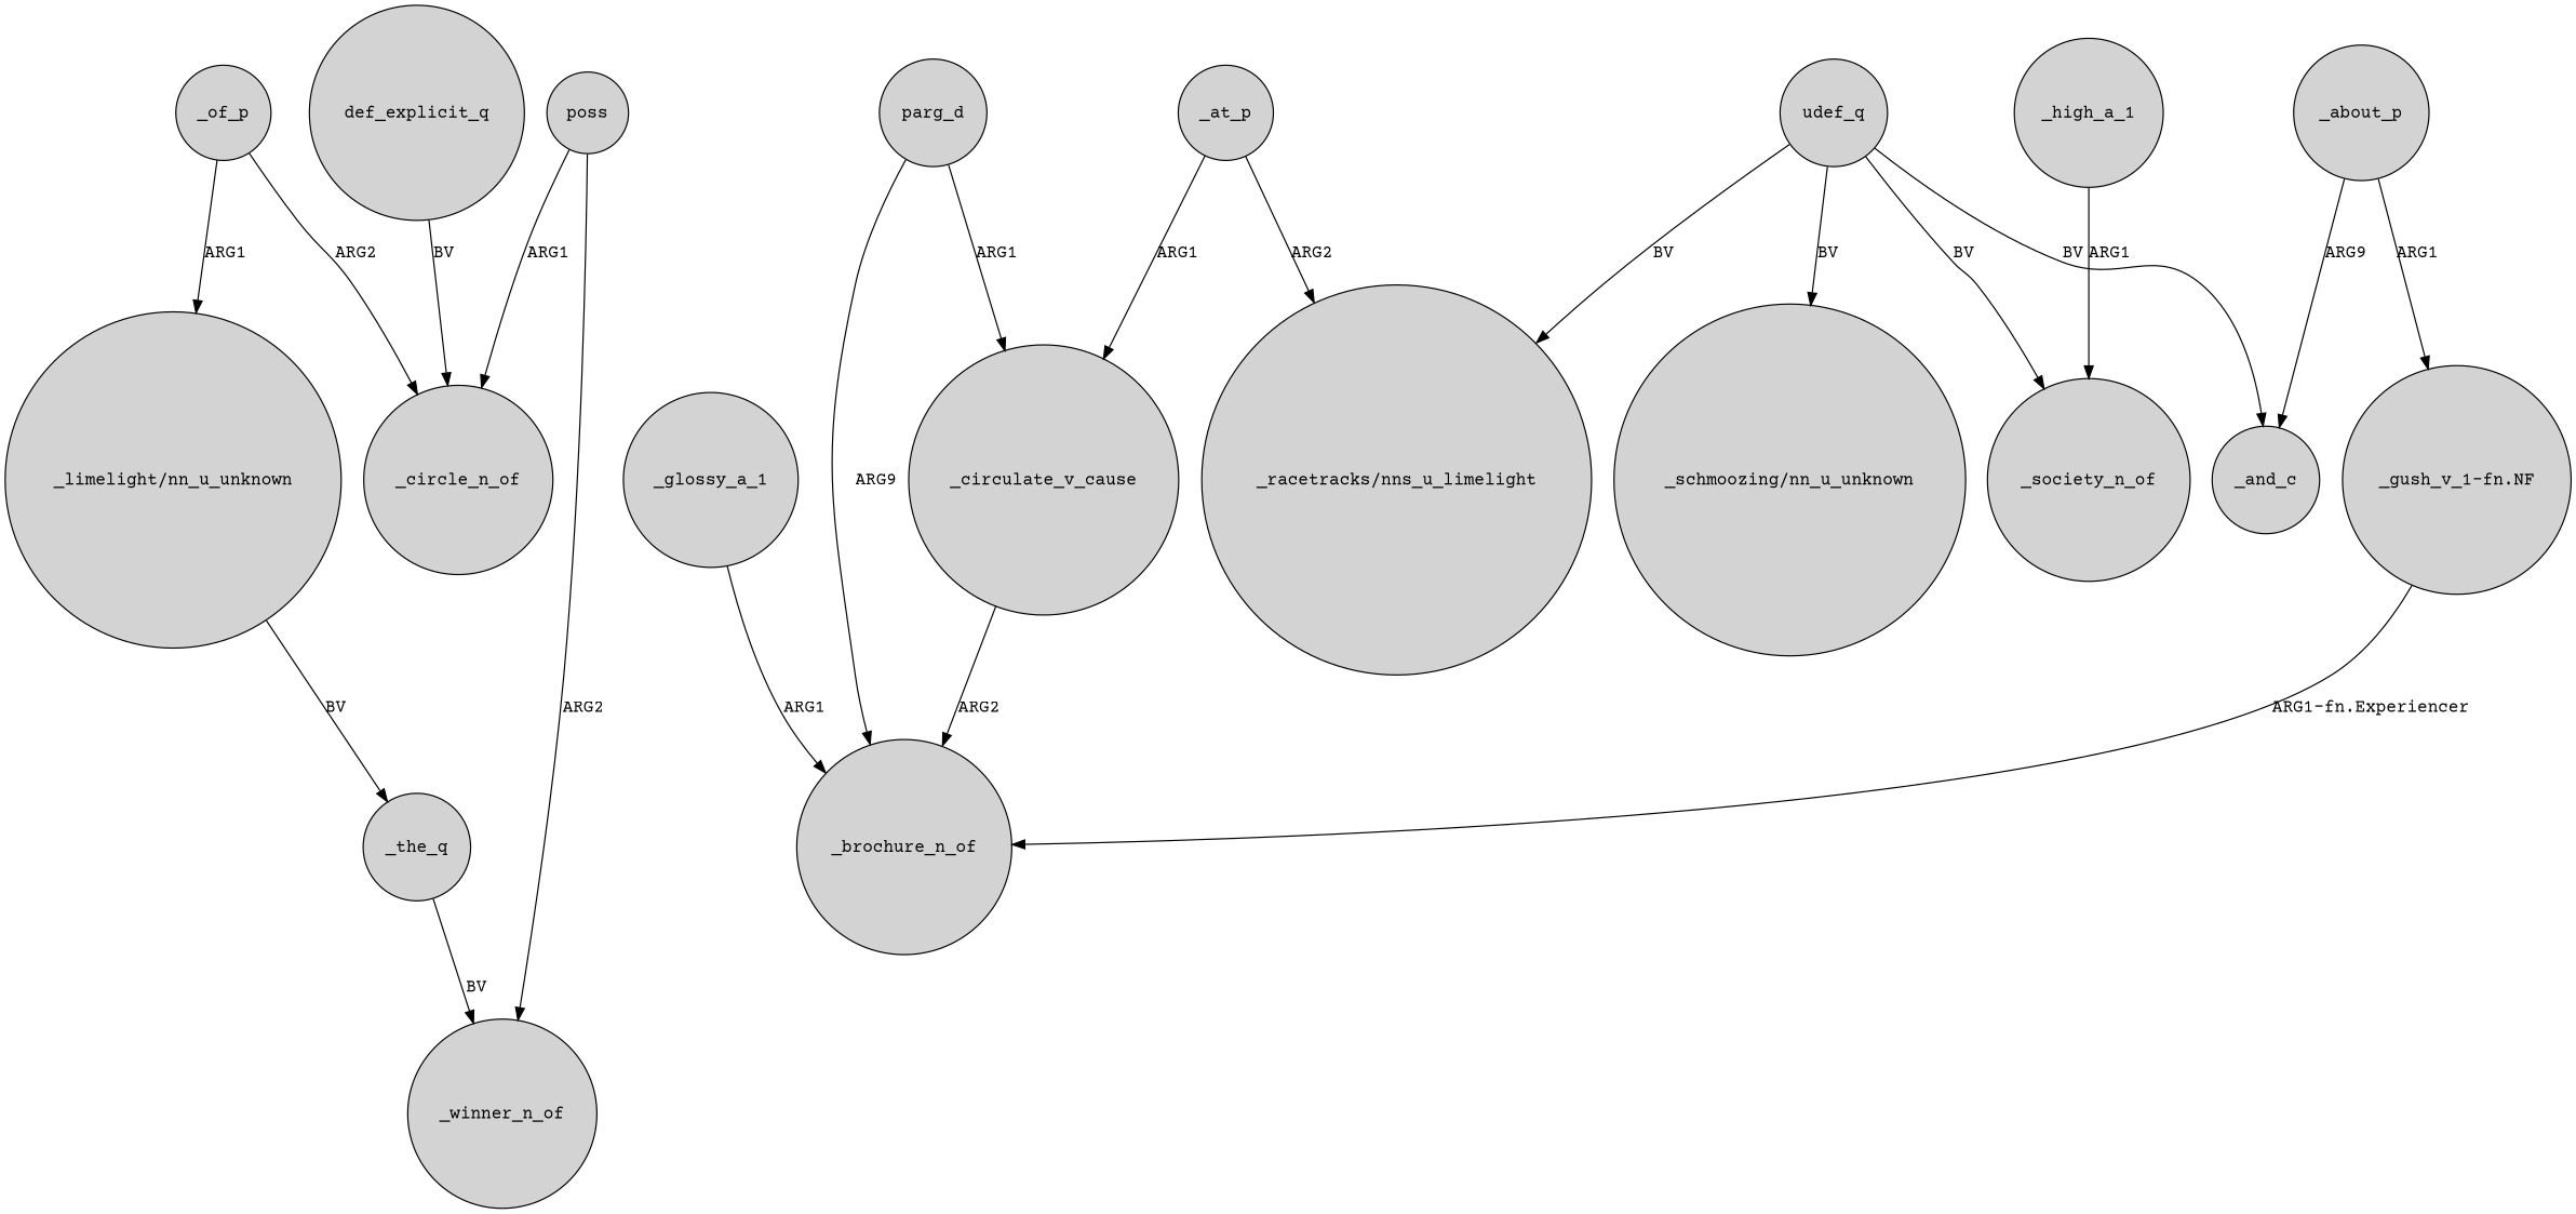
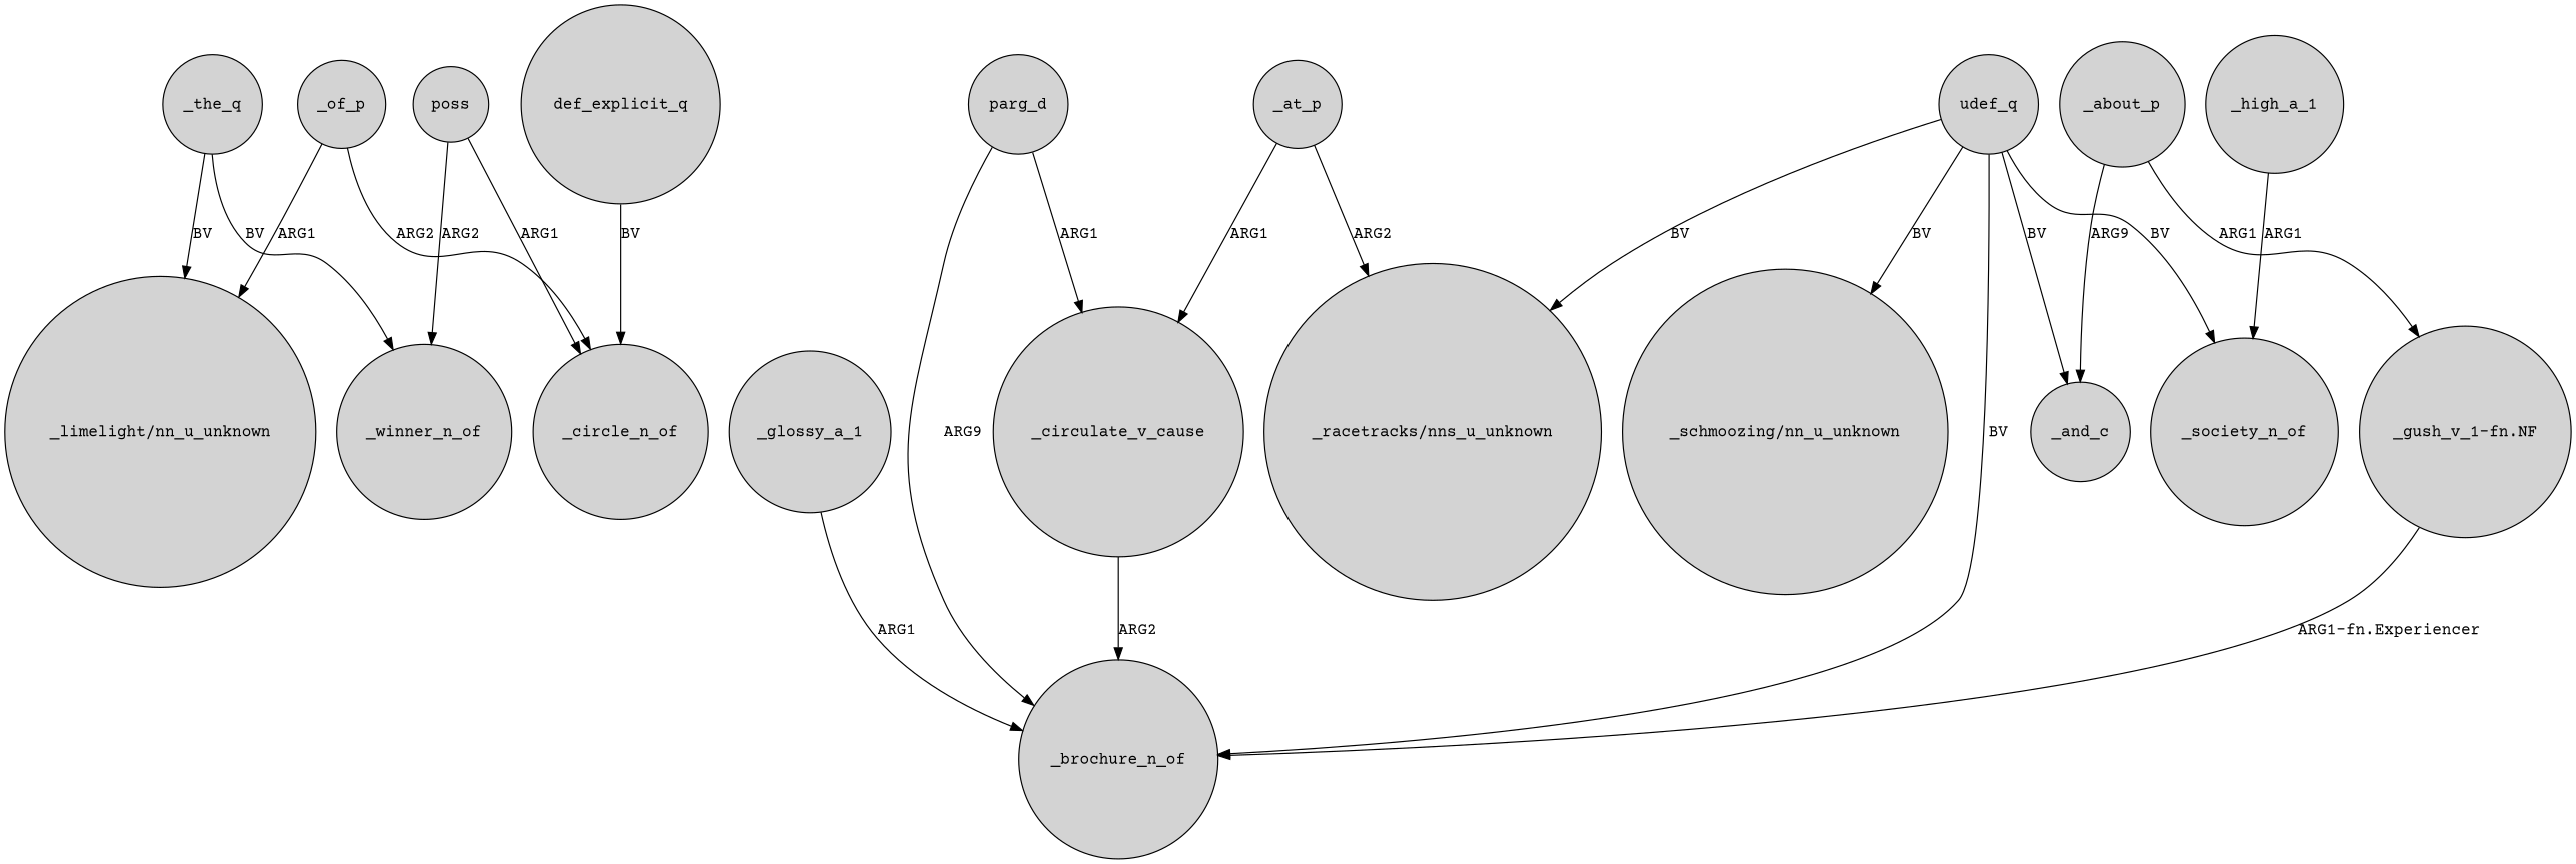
  digraph {
    fontname="Courier Prime"
    node [fontname="Courier Prime" shape=circle style=filled]
    edge [fontname="Courier Prime"]
    _of_p
    "_limelight/nn_u_unknown"
    _circle_n_of
    def_explicit_q
    poss
    _winner_n_of
    _glossy_a_1
    _brochure_n_of
    _circulate_v_cause
    parg_d
    _at_p
-   "_racetracks/nns_u_unknown" [label="_racetracks/nns_u_limelight"]
+   "_racetracks/nns_u_unknown"
    _about_p
    _and_c
    "_gush_v_1-fn.NF"
    _the_q
    udef_q
    "_schmoozing/nn_u_unknown"
    _society_n_of
    _high_a_1
    _of_p -> "_limelight/nn_u_unknown" [label=ARG1]
    _of_p -> _circle_n_of [label=ARG2]
    def_explicit_q -> _circle_n_of [label=BV]
    poss -> _circle_n_of [label=ARG1]
    poss -> _winner_n_of [label=ARG2]
    _glossy_a_1 -> _brochure_n_of [label=ARG1]
    _circulate_v_cause -> _brochure_n_of [label=ARG2]
    parg_d -> _brochure_n_of [label=ARG9]
    parg_d -> _circulate_v_cause [label=ARG1]
    _at_p -> _circulate_v_cause [label=ARG1]
    _at_p -> "_racetracks/nns_u_unknown" [label=ARG2]
    _about_p -> _and_c [label=ARG9]
    _about_p -> "_gush_v_1-fn.NF" [label=ARG1]
    "_gush_v_1-fn.NF" -> _brochure_n_of [label="ARG1-fn.Experiencer"]
-   "_limelight/nn_u_unknown" -> _the_q [label=BV]
+   _the_q -> "_limelight/nn_u_unknown" [label=BV]
    _the_q -> _winner_n_of [label=BV]
+   udef_q -> _brochure_n_of [label=BV]
    udef_q -> "_racetracks/nns_u_unknown" [label=BV]
    udef_q -> _and_c [label=BV]
    udef_q -> "_schmoozing/nn_u_unknown" [label=BV]
    udef_q -> _society_n_of [label=BV]
    _high_a_1 -> _society_n_of [label=ARG1]
  }
